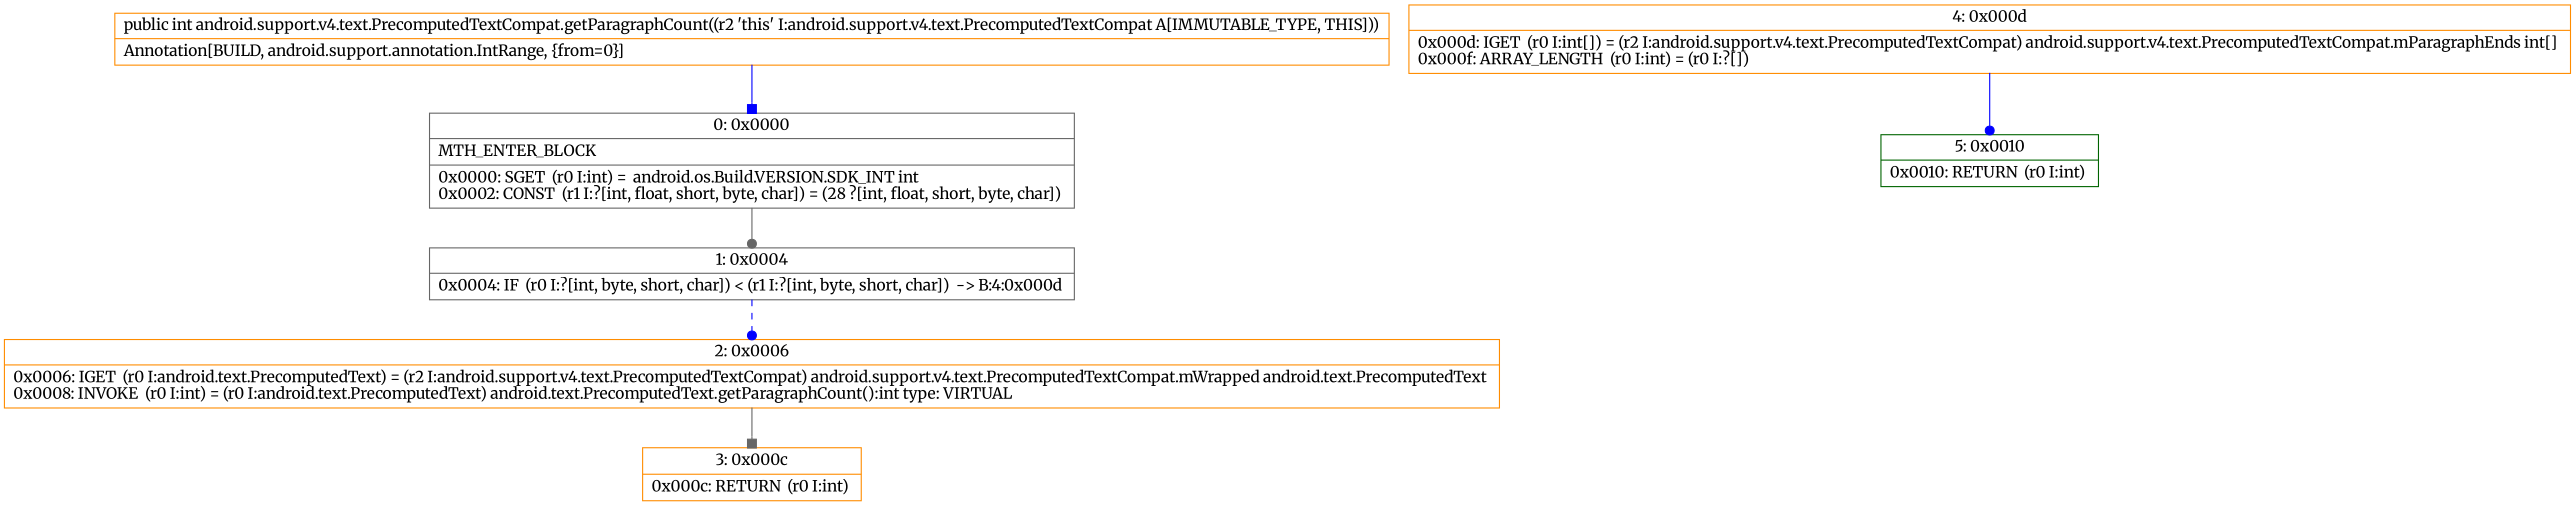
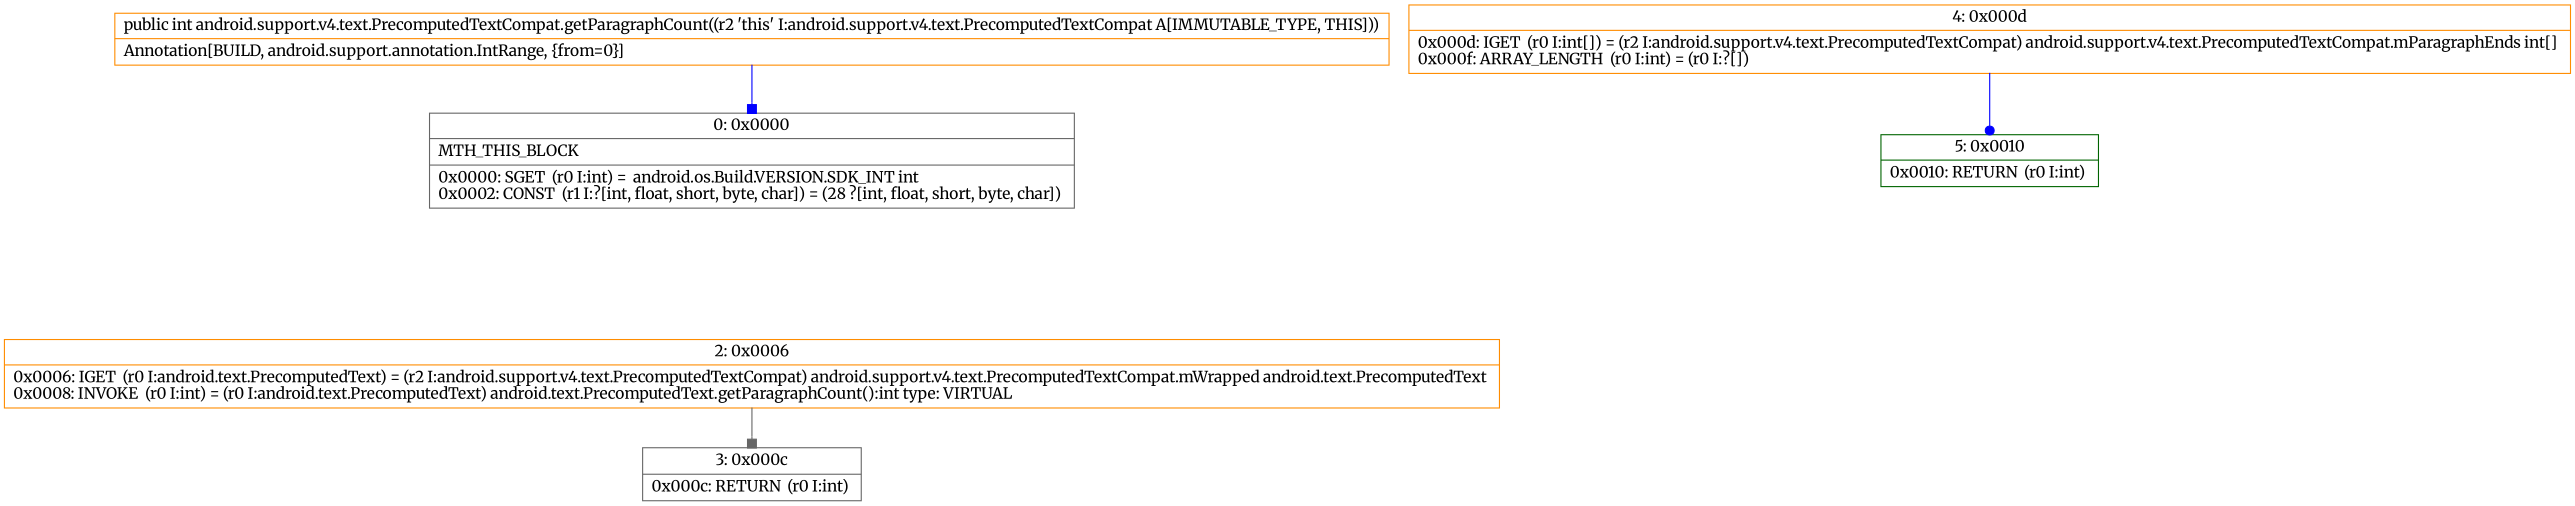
  digraph {
    fontname=Merriweather
    node [color=gray40 fontname=Merriweather shape=record]
    edge [arrowhead=dot color=blue fontname=Merriweather]
-   n1 [label="{0\:\ 0x0000|MTH_ENTER_BLOCK\l|0x0000: SGET  (r0 I:int) =  android.os.Build.VERSION.SDK_INT int \l0x0002: CONST  (r1 I:?[int, float, short, byte, char]) = (28 ?[int, float, short, byte, char]) \l}"]
-   n2 [label="{1\:\ 0x0004|0x0004: IF  (r0 I:?[int, byte, short, char]) \< (r1 I:?[int, byte, short, char])  \-\> B:4:0x000d \l}"]
+   n1 [label="{0\:\ 0x0000|MTH_THIS_BLOCK\l|0x0000: SGET  (r0 I:int) =  android.os.Build.VERSION.SDK_INT int \l0x0002: CONST  (r1 I:?[int, float, short, byte, char]) = (28 ?[int, float, short, byte, char]) \l}"]
    n3 [color=darkorange label="{2\:\ 0x0006|0x0006: IGET  (r0 I:android.text.PrecomputedText) = (r2 I:android.support.v4.text.PrecomputedTextCompat) android.support.v4.text.PrecomputedTextCompat.mWrapped android.text.PrecomputedText \l0x0008: INVOKE  (r0 I:int) = (r0 I:android.text.PrecomputedText) android.text.PrecomputedText.getParagraphCount():int type: VIRTUAL \l}"]
-   n4 [color=darkorange label="{3\:\ 0x000c|0x000c: RETURN  (r0 I:int) \l}"]
+   n4 [label="{3\:\ 0x000c|0x000c: RETURN  (r0 I:int) \l}"]
    n5 [color=darkorange label="{4\:\ 0x000d|0x000d: IGET  (r0 I:int[]) = (r2 I:android.support.v4.text.PrecomputedTextCompat) android.support.v4.text.PrecomputedTextCompat.mParagraphEnds int[] \l0x000f: ARRAY_LENGTH  (r0 I:int) = (r0 I:?[]) \l}"]
    n6 [color=darkgreen label="{5\:\ 0x0010|0x0010: RETURN  (r0 I:int) \l}"]
    n7 [color=darkorange label="{public int android.support.v4.text.PrecomputedTextCompat.getParagraphCount((r2 'this' I:android.support.v4.text.PrecomputedTextCompat A[IMMUTABLE_TYPE, THIS]))  | Annotation[BUILD, android.support.annotation.IntRange, \{from=0\}]\l}"]
-   n1 -> n2 [color=gray40]
-   n2 -> n3 [style=dashed]
    n3 -> n4 [arrowhead=box color=gray40]
    n5 -> n6
    n7 -> n1 [arrowhead=box]
  }
